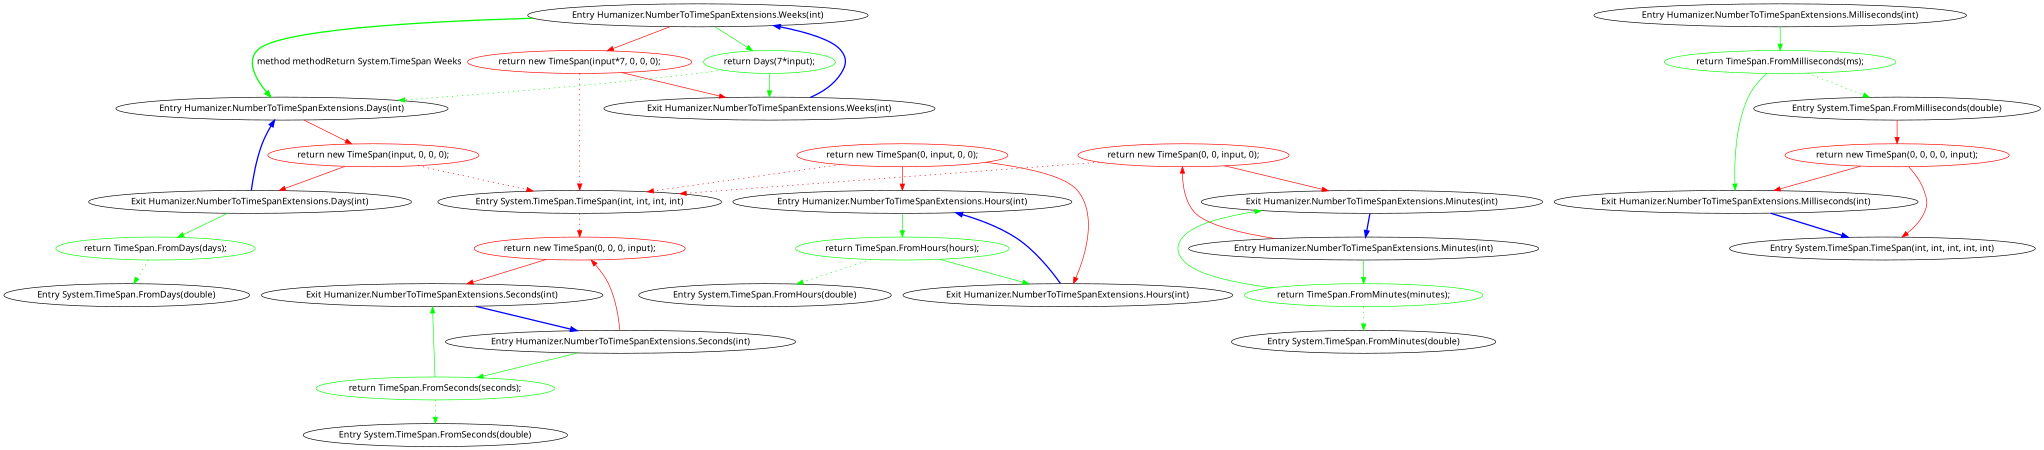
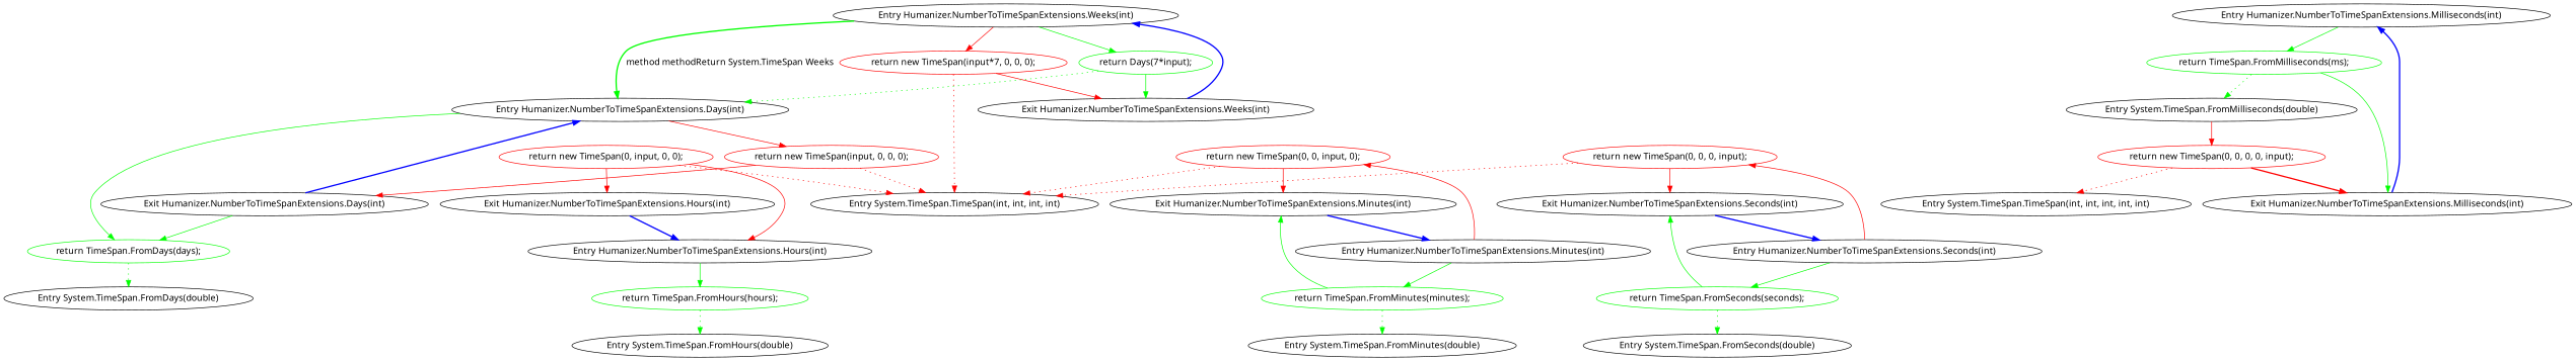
  digraph {
    fontname="Noto Sans"
    node [cluster="Humanizer.NumberToTimeSpanExtensions.Weeks(int)" fontname="Noto Sans" span="0-0"]
    edge [color=green fontname="Noto Sans" style=solid]
    n1 [label="Entry Humanizer.NumberToTimeSpanExtensions.Weeks(int)" span="10-10"]
    n2 [color=red community=0 label="return new TimeSpan(input*7, 0, 0, 0);" span="12-12"]
    n3 [cluster="Humanizer.NumberToTimeSpanExtensions.Days(int)" label="Entry Humanizer.NumberToTimeSpanExtensions.Days(int)" span="20-20"]
    n4 [color=green community=0 label="return Days(7*input);" span="15-15"]
    n5 [label="Exit Humanizer.NumberToTimeSpanExtensions.Weeks(int)" span="10-10"]
    n6 [cluster="System.TimeSpan.TimeSpan(int, int, int, int)" label="Entry System.TimeSpan.TimeSpan(int, int, int, int)"]
    n7 [cluster="Humanizer.NumberToTimeSpanExtensions.Days(int)" color=red community=0 label="return new TimeSpan(input, 0, 0, 0);" span="22-22"]
    n8 [cluster="Humanizer.NumberToTimeSpanExtensions.Days(int)" color=green community=0 label="return TimeSpan.FromDays(days);" span="25-25"]
    n9 [cluster="Humanizer.NumberToTimeSpanExtensions.Days(int)" label="Exit Humanizer.NumberToTimeSpanExtensions.Days(int)" span="20-20"]
    n10 [cluster="System.TimeSpan.FromDays(double)" label="Entry System.TimeSpan.FromDays(double)"]
    n11 [cluster="Humanizer.NumberToTimeSpanExtensions.Hours(int)" label="Entry Humanizer.NumberToTimeSpanExtensions.Hours(int)" span="30-30"]
    n12 [cluster="Humanizer.NumberToTimeSpanExtensions.Hours(int)" color=green community=0 label="return TimeSpan.FromHours(hours);" span="35-35"]
    n13 [cluster="Humanizer.NumberToTimeSpanExtensions.Hours(int)" color=red community=0 label="return new TimeSpan(0, input, 0, 0);" span="32-32"]
    n14 [cluster="Humanizer.NumberToTimeSpanExtensions.Hours(int)" label="Exit Humanizer.NumberToTimeSpanExtensions.Hours(int)" span="30-30"]
    n15 [cluster="System.TimeSpan.FromHours(double)" label="Entry System.TimeSpan.FromHours(double)"]
    n16 [cluster="Humanizer.NumberToTimeSpanExtensions.Minutes(int)" label="Entry Humanizer.NumberToTimeSpanExtensions.Minutes(int)" span="40-40"]
    n17 [cluster="Humanizer.NumberToTimeSpanExtensions.Minutes(int)" color=red community=0 label="return new TimeSpan(0, 0, input, 0);" span="42-42"]
    n18 [cluster="Humanizer.NumberToTimeSpanExtensions.Minutes(int)" color=green community=0 label="return TimeSpan.FromMinutes(minutes);" span="45-45"]
    n19 [cluster="Humanizer.NumberToTimeSpanExtensions.Minutes(int)" label="Exit Humanizer.NumberToTimeSpanExtensions.Minutes(int)" span="40-40"]
    n20 [cluster="System.TimeSpan.FromMinutes(double)" label="Entry System.TimeSpan.FromMinutes(double)"]
    n21 [cluster="Humanizer.NumberToTimeSpanExtensions.Seconds(int)" label="Entry Humanizer.NumberToTimeSpanExtensions.Seconds(int)" span="50-50"]
    n22 [cluster="Humanizer.NumberToTimeSpanExtensions.Seconds(int)" color=red community=0 label="return new TimeSpan(0, 0, 0, input);" span="52-52"]
    n23 [cluster="Humanizer.NumberToTimeSpanExtensions.Seconds(int)" color=green community=0 label="return TimeSpan.FromSeconds(seconds);" span="55-55"]
    n24 [cluster="Humanizer.NumberToTimeSpanExtensions.Seconds(int)" label="Exit Humanizer.NumberToTimeSpanExtensions.Seconds(int)" span="50-50"]
    n25 [cluster="System.TimeSpan.FromSeconds(double)" label="Entry System.TimeSpan.FromSeconds(double)"]
    n26 [cluster="Humanizer.NumberToTimeSpanExtensions.Milliseconds(int)" label="Entry Humanizer.NumberToTimeSpanExtensions.Milliseconds(int)" span="60-60"]
    n27 [cluster="Humanizer.NumberToTimeSpanExtensions.Milliseconds(int)" color=green community=0 label="return TimeSpan.FromMilliseconds(ms);" span="65-65"]
    n28 [cluster="Humanizer.NumberToTimeSpanExtensions.Milliseconds(int)" color=red community=0 label="return new TimeSpan(0, 0, 0, 0, input);" span="62-62"]
    n29 [cluster="Humanizer.NumberToTimeSpanExtensions.Milliseconds(int)" label="Exit Humanizer.NumberToTimeSpanExtensions.Milliseconds(int)" span="60-60"]
    n30 [cluster="System.TimeSpan.TimeSpan(int, int, int, int, int)" label="Entry System.TimeSpan.TimeSpan(int, int, int, int, int)"]
    n31 [cluster="System.TimeSpan.FromMilliseconds(double)" label="Entry System.TimeSpan.FromMilliseconds(double)"]
    n1 -> n2 [color=red]
    n1 -> n3 [label="method methodReturn System.TimeSpan Weeks" style=bold]
    n1 -> n4
    n2 -> n5 [color=red]
    n2 -> n6 [color=red style=dotted]
    n3 -> n7 [color=red]
+   n3 -> n8
    n4 -> n3 [style=dotted]
    n4 -> n5
    n5 -> n1 [color=blue style=bold]
    n7 -> n6 [color=red style=dotted]
    n7 -> n9 [color=red]
    n8 -> n10 [style=dotted]
    n9 -> n3 [color=blue style=bold]
    n9 -> n8
    n11 -> n12
-   n12 -> n14
    n12 -> n15 [style=dotted]
    n13 -> n6 [color=red style=dotted]
    n13 -> n11 [color=red]
    n13 -> n14 [color=red]
    n14 -> n11 [color=blue style=bold]
    n16 -> n17 [color=red]
    n16 -> n18
    n17 -> n6 [color=red style=dotted]
    n17 -> n19 [color=red]
    n18 -> n19
    n18 -> n20 [style=dotted]
    n19 -> n16 [color=blue style=bold]
    n21 -> n22 [color=red]
    n21 -> n23
-   n6 -> n22 [color=red style=dotted]
+   n22 -> n6 [color=red style=dotted]
    n22 -> n24 [color=red]
    n23 -> n24
    n23 -> n25 [style=dotted]
    n24 -> n21 [color=blue style=bold]
    n26 -> n27
    n27 -> n29
    n27 -> n31 [style=dotted]
-   n28 -> n29 [color=red]
-   n28 -> n30 [color=red]
-   n29 -> n30 [color=blue style=bold]
+   n28 -> n29 [color=red style=bold]
+   n28 -> n30 [color=red style=dotted]
+   n29 -> n26 [color=blue style=bold]
    n31 -> n28 [color=red]
  }
